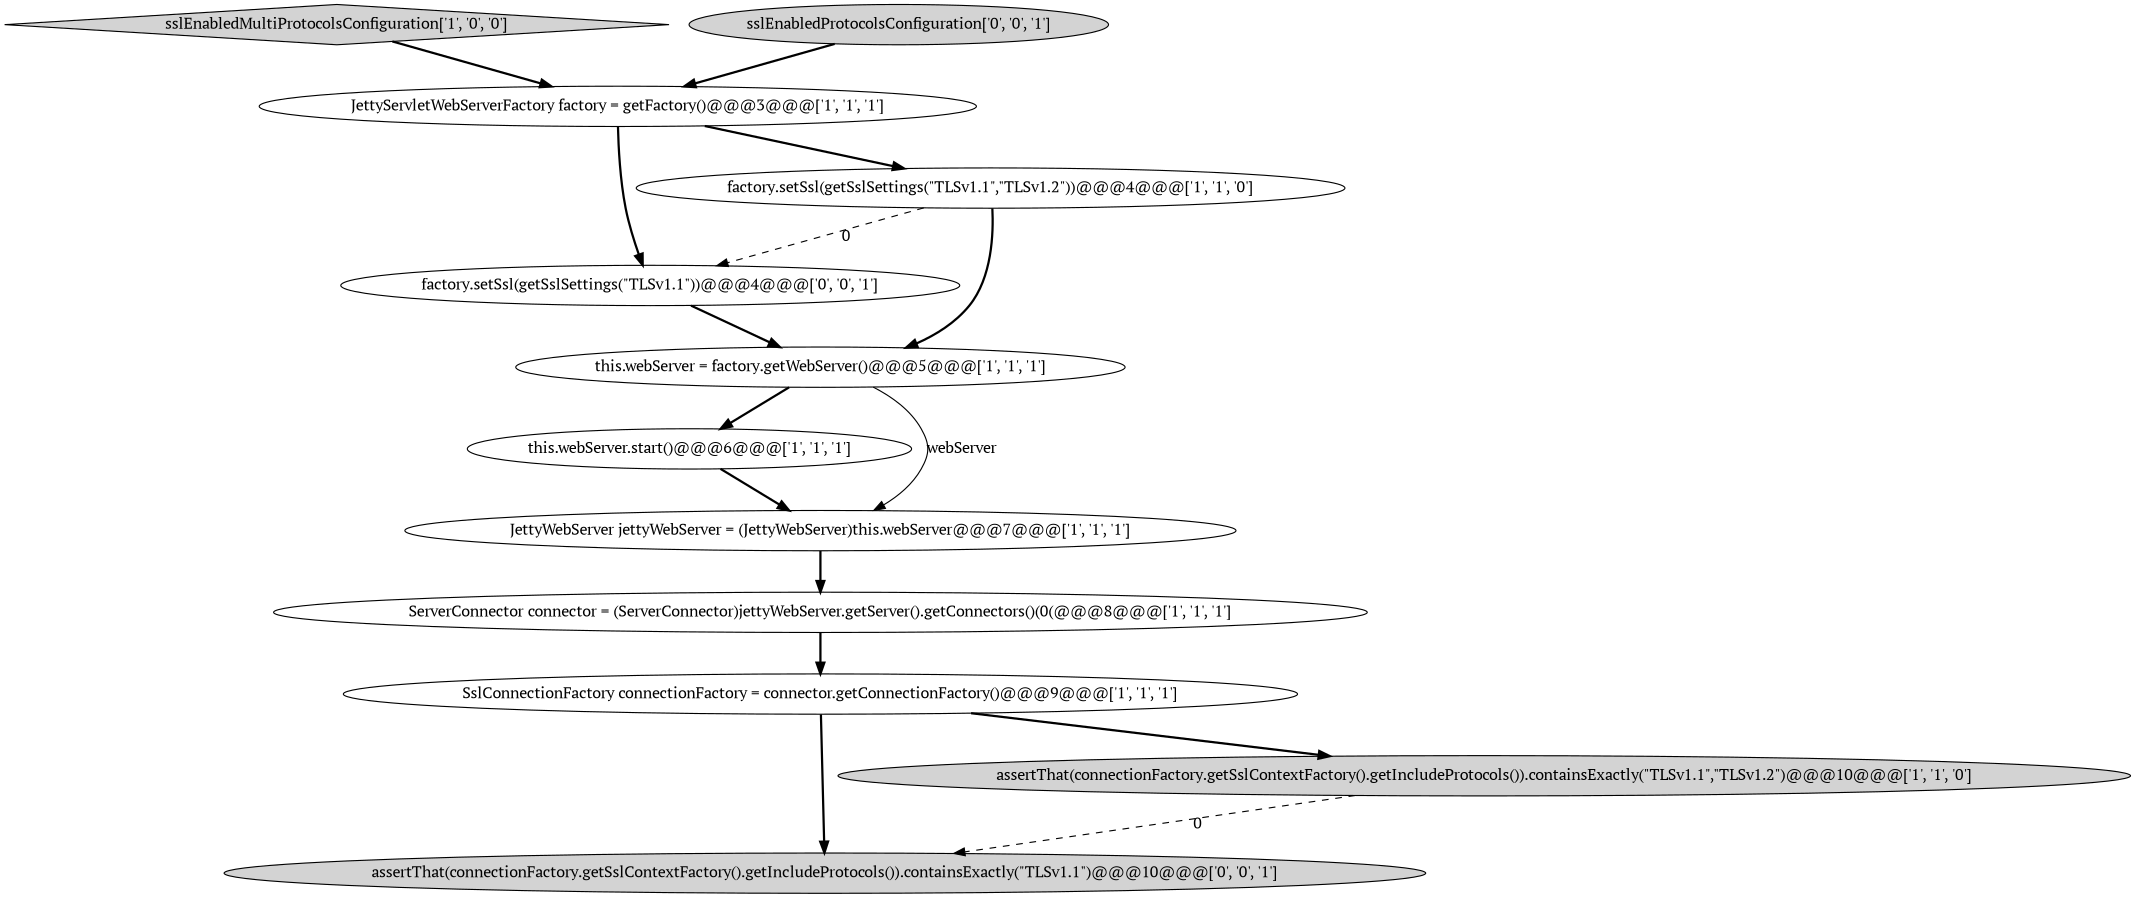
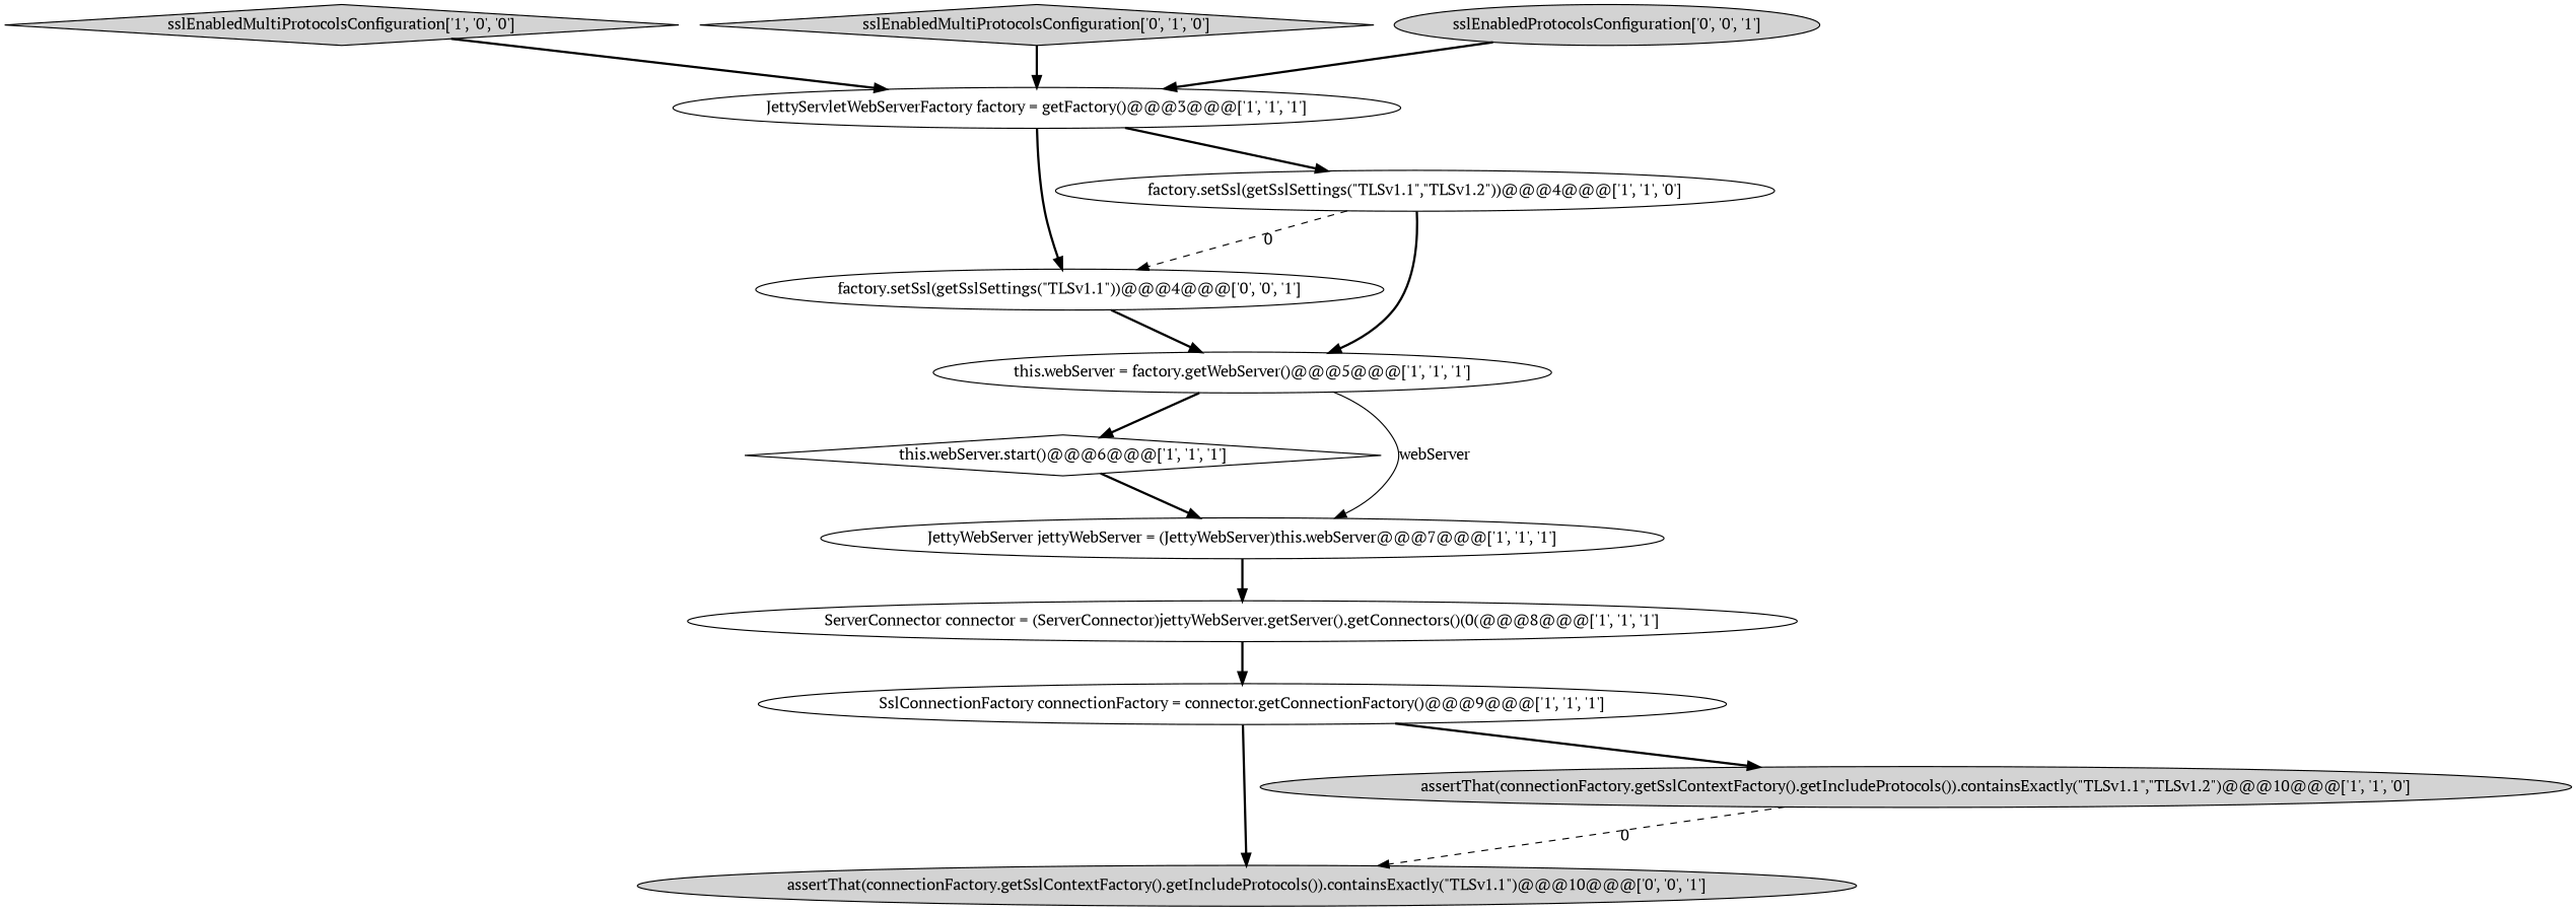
  digraph {
    fontname="PT Serif"
    node [fillcolor=white fontname="PT Serif" shape=ellipse style=filled]
    edge [fontname="PT Serif" style=bold]
    n1 [fillcolor=lightgray label="sslEnabledMultiProtocolsConfiguration['1', '0', '0']" shape=diamond]
    n2 [label="JettyServletWebServerFactory factory = getFactory()@@@3@@@['1', '1', '1']"]
    n3 [label="factory.setSsl(getSslSettings(\"TLSv1.1\"))@@@4@@@['0', '0', '1']"]
    n4 [label="factory.setSsl(getSslSettings(\"TLSv1.1\",\"TLSv1.2\"))@@@4@@@['1', '1', '0']"]
    n5 [fillcolor=lightgray label="assertThat(connectionFactory.getSslContextFactory().getIncludeProtocols()).containsExactly(\"TLSv1.1\")@@@10@@@['0', '0', '1']"]
    n6 [label="this.webServer = factory.getWebServer()@@@5@@@['1', '1', '1']"]
-   n7 [label="this.webServer.start()@@@6@@@['1', '1', '1']"]
+   n7 [label="this.webServer.start()@@@6@@@['1', '1', '1']" shape=diamond]
    n8 [label="JettyWebServer jettyWebServer = (JettyWebServer)this.webServer@@@7@@@['1', '1', '1']"]
    n9 [label="SslConnectionFactory connectionFactory = connector.getConnectionFactory()@@@9@@@['1', '1', '1']"]
    n10 [fillcolor=lightgray label="assertThat(connectionFactory.getSslContextFactory().getIncludeProtocols()).containsExactly(\"TLSv1.1\",\"TLSv1.2\")@@@10@@@['1', '1', '0']"]
    n11 [label="ServerConnector connector = (ServerConnector)jettyWebServer.getServer().getConnectors()(0(@@@8@@@['1', '1', '1']"]
+   n12 [fillcolor=lightgray label="sslEnabledMultiProtocolsConfiguration['0', '1', '0']" shape=diamond]
    n13 [fillcolor=lightgray label="sslEnabledProtocolsConfiguration['0', '0', '1']"]
    n1 -> n2
    n2 -> n3
    n2 -> n4
    n3 -> n6
    n4 -> n3 [label=0 style=dashed]
    n4 -> n6
    n6 -> n7
    n6 -> n8 [label=webServer style=solid]
    n7 -> n8
    n8 -> n11
    n9 -> n5
    n9 -> n10
    n10 -> n5 [label=0 style=dashed]
    n11 -> n9
+   n12 -> n2
    n13 -> n2
  }
